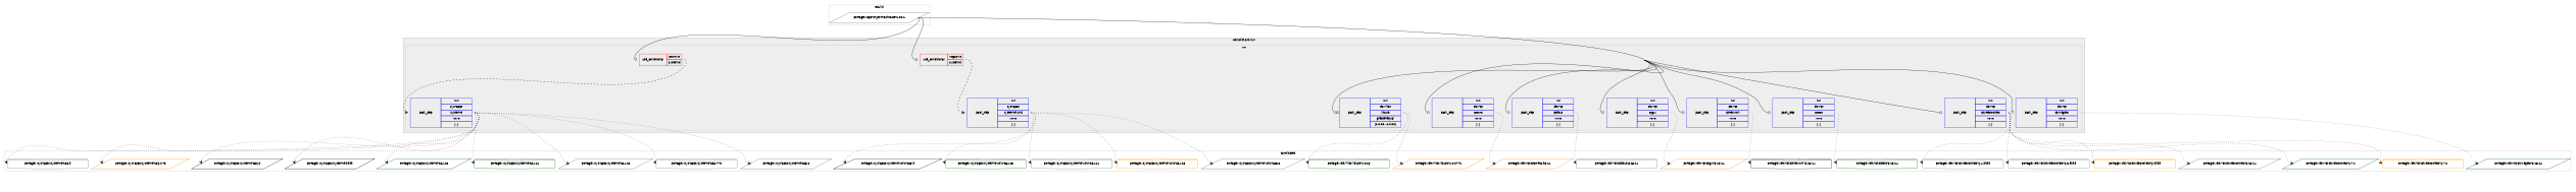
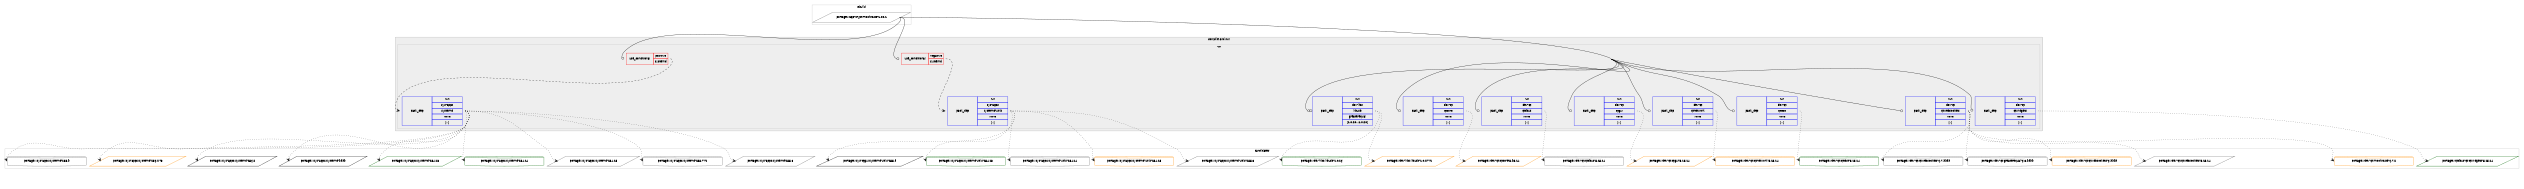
  digraph {
    compound=true
    concentrate=true
    fontname=Helvetica
    fontsize=10
    newrank=true
    rankdir=TB
    ranksep=1.5
    node [color=gray40 fontname=Helvetica fontsize=10 shape=parallelogram]
    edge [arrowhead=vee headport=w style=dotted tailport=e weight=100]
    n1 [label="portage://app-crypt/moolticute-1.00.1" width=4]
    n2 [color=blue label=<<TABLE BORDER="0" CELLBORDER="1" CELLSPACING="0" CELLPADDING="4" WIDTH="220"><TR><TD ROWSPAN="6" CELLPADDING="30">pack_dep</TD></TR><TR><TD WIDTH="110">run</TD></TR><TR><TD>sys-apps</TD></TR><TR><TD>systemd-utils</TD></TR><TR><TD>none</TD></TR><TR><TD>[,,]</TD></TR></TABLE>> shape=none]
    n3 [color=red label=<<TABLE BORDER="0" CELLBORDER="1" CELLSPACING="0" CELLPADDING="4"><TR><TD ROWSPAN="3" CELLPADDING="10">use_conditional</TD></TR><TR><TD>negative</TD></TR><TR><TD>systemd</TD></TR></TABLE>> shape=none]
    n4 [color=blue label=<<TABLE BORDER="0" CELLBORDER="1" CELLSPACING="0" CELLPADDING="4" WIDTH="220"><TR><TD ROWSPAN="6" CELLPADDING="30">pack_dep</TD></TR><TR><TD WIDTH="110">run</TD></TR><TR><TD>sys-apps</TD></TR><TR><TD>systemd</TD></TR><TR><TD>none</TD></TR><TR><TD>[,,]</TD></TR></TABLE>> shape=none]
    n5 [color=red label=<<TABLE BORDER="0" CELLBORDER="1" CELLSPACING="0" CELLPADDING="4"><TR><TD ROWSPAN="3" CELLPADDING="10">use_conditional</TD></TR><TR><TD>positive</TD></TR><TR><TD>systemd</TD></TR></TABLE>> shape=none]
    n6 [color=blue label=<<TABLE BORDER="0" CELLBORDER="1" CELLSPACING="0" CELLPADDING="4" WIDTH="220"><TR><TD ROWSPAN="6" CELLPADDING="30">pack_dep</TD></TR><TR><TD WIDTH="110">run</TD></TR><TR><TD>dev-libs</TD></TR><TR><TD>libusb</TD></TR><TR><TD>greaterequal</TD></TR><TR><TD>[1.0.20,,,1.0.20]</TD></TR></TABLE>> shape=none]
    n7 [color=blue label=<<TABLE BORDER="0" CELLBORDER="1" CELLSPACING="0" CELLPADDING="4" WIDTH="220"><TR><TD ROWSPAN="6" CELLPADDING="30">pack_dep</TD></TR><TR><TD WIDTH="110">run</TD></TR><TR><TD>dev-qt</TD></TR><TR><TD>qtcore</TD></TR><TR><TD>none</TD></TR><TR><TD>[,,]</TD></TR></TABLE>> shape=none]
    n8 [color=blue label=<<TABLE BORDER="0" CELLBORDER="1" CELLSPACING="0" CELLPADDING="4" WIDTH="220"><TR><TD ROWSPAN="6" CELLPADDING="30">pack_dep</TD></TR><TR><TD WIDTH="110">run</TD></TR><TR><TD>dev-qt</TD></TR><TR><TD>qtdbus</TD></TR><TR><TD>none</TD></TR><TR><TD>[,,]</TD></TR></TABLE>> shape=none]
    n9 [color=blue label=<<TABLE BORDER="0" CELLBORDER="1" CELLSPACING="0" CELLPADDING="4" WIDTH="220"><TR><TD ROWSPAN="6" CELLPADDING="30">pack_dep</TD></TR><TR><TD WIDTH="110">run</TD></TR><TR><TD>dev-qt</TD></TR><TR><TD>qtgui</TD></TR><TR><TD>none</TD></TR><TR><TD>[,,]</TD></TR></TABLE>> shape=none]
    n10 [color=blue label=<<TABLE BORDER="0" CELLBORDER="1" CELLSPACING="0" CELLPADDING="4" WIDTH="220"><TR><TD ROWSPAN="6" CELLPADDING="30">pack_dep</TD></TR><TR><TD WIDTH="110">run</TD></TR><TR><TD>dev-qt</TD></TR><TR><TD>qtnetwork</TD></TR><TR><TD>none</TD></TR><TR><TD>[,,]</TD></TR></TABLE>> shape=none]
    n11 [color=blue label=<<TABLE BORDER="0" CELLBORDER="1" CELLSPACING="0" CELLPADDING="4" WIDTH="220"><TR><TD ROWSPAN="6" CELLPADDING="30">pack_dep</TD></TR><TR><TD WIDTH="110">run</TD></TR><TR><TD>dev-qt</TD></TR><TR><TD>qttest</TD></TR><TR><TD>none</TD></TR><TR><TD>[,,]</TD></TR></TABLE>> shape=none]
    n12 [color=blue label=<<TABLE BORDER="0" CELLBORDER="1" CELLSPACING="0" CELLPADDING="4" WIDTH="220"><TR><TD ROWSPAN="6" CELLPADDING="30">pack_dep</TD></TR><TR><TD WIDTH="110">run</TD></TR><TR><TD>dev-qt</TD></TR><TR><TD>qtwebsockets</TD></TR><TR><TD>none</TD></TR><TR><TD>[,,]</TD></TR></TABLE>> shape=none]
    n13 [color=blue label=<<TABLE BORDER="0" CELLBORDER="1" CELLSPACING="0" CELLPADDING="4" WIDTH="220"><TR><TD ROWSPAN="6" CELLPADDING="30">pack_dep</TD></TR><TR><TD WIDTH="110">run</TD></TR><TR><TD>dev-qt</TD></TR><TR><TD>qtwidgets</TD></TR><TR><TD>none</TD></TR><TR><TD>[,,]</TD></TR></TABLE>> shape=none]
-   n14 [color=black label="portage://sys-apps/systemd-utils-255.9" width=4]
+   n14 [color=black label="portage://sys-qtgui/systemd-utils-255.9" width=4]
    n15 [label="portage://sys-apps/systemd-utils-255.8" width=4]
    n16 [color=darkorange label="portage://sys-apps/systemd-utils-254.15" shape=cylinder width=4]
    n17 [label="portage://sys-apps/systemd-utils-254.14" shape=cylinder width=4]
    n18 [color=darkgreen label="portage://sys-apps/systemd-utils-254.13" shape=cylinder width=4]
    n19 [color=black label="portage://sys-apps/systemd-9999" width=4]
    n20 [color=black label="portage://sys-apps/systemd-256.2" width=4]
    n21 [color=darkorange label="portage://sys-apps/systemd-256.1-r3" width=4]
    n22 [label="portage://sys-apps/systemd-255.9" shape=cylinder width=4]
    n23 [label="portage://sys-apps/systemd-255.8" width=4]
    n24 [label="portage://sys-apps/systemd-255.7-r1" shape=cylinder width=4]
    n25 [label="portage://sys-apps/systemd-254.15" width=4]
    n26 [color=darkgreen label="portage://sys-apps/systemd-254.14" shape=cylinder width=4]
    n27 [color=darkgreen label="portage://sys-apps/systemd-254.13" width=4]
    n28 [color=darkorange label="portage://dev-libs/libusb-1.0.27-r1" width=4]
    n29 [color=darkgreen label="portage://dev-libs/libusb-1.0.26" shape=cylinder width=4]
    n30 [color=darkorange label="portage://dev-qt/qtcore-5.95.14" width=4]
    n31 [label="portage://dev-qt/qtdbus-5.15.14" shape=cylinder width=4]
    n32 [color=darkorange label="portage://dev-qt/qtgui-5.15.14" width=4]
-   n33 [color=black label="portage://dev-qt/qtnetwork-5.15.14" shape=cylinder width=4]
+   n33 [color=darkorange label="portage://dev-qt/qtnetwork-5.15.14" shape=cylinder width=4]
    n34 [color=darkgreen label="portage://dev-qt/qttest-5.15.14" shape=cylinder width=4]
    n35 [color=darkorange label="portage://dev-qt/qtwebsockets-6.9999" shape=cylinder width=4]
-   n36 [label="portage://dev-qt/qtwebsockets-6.8.9999" shape=cylinder width=4]
-   n37 [label="portage://dev-qt/qtwebsockets-6.4.9999" shape=cylinder width=4]
-   n38 [color=darkorange label="portage://dev-qt/qtwebsockets-6.7.2" shape=cylinder width=4]
-   n39 [color=darkgreen label="portage://dev-qt/qtwebsockets-6.7.1" width=4]
+   n36 [label="portage://dev-qt/greaterequal-6.8.9999" shape=cylinder width=4]
+   n37 [label="portage://dev-qt/qtwebsockets-6.7.9999" shape=cylinder width=4]
+   n38 [color=darkorange label="portage://dev-qt/moolticute-6.7.2" shape=cylinder width=4]
    n40 [label="portage://dev-qt/qtwebsockets-5.15.14" width=4]
-   n41 [color=darkgreen label="portage://dev-qt/qtwidgets-5.15.14" width=4]
+   n41 [color=darkgreen label="portage://qtdbus-qt/qtwidgets-5.15.14" width=4]
    subgraph cluster_1 {
      color=gray
      label=<<i>ebuild</i>>
      rank=same
      n1
    }
    subgraph cluster_2 {
      color=gray
      label=<<i>dependencies</i>>
      subgraph cluster_3 {
        color=gray
        fillcolor="#eeeeee"
        label=<<i>compile</i>>
        style=filled
      }
      subgraph cluster_4 {
        color=gray
        fillcolor="#eeeeee"
        label=<<i>compile and run</i>>
        style=filled
      }
      subgraph cluster_5 {
        color=gray
        fillcolor="#eeeeee"
        label=<<i>run</i>>
        style=filled
        subgraph sub_6 {
          color=gray
          fillcolor="#eeeeee"
          label=<<i>run</i>>
          style=filled
          n3
          subgraph sub_7 {
            color=gray
            fillcolor="#eeeeee"
            label=<<i>run</i>>
            style=filled
            n2
          }
        }
        subgraph sub_8 {
          color=gray
          fillcolor="#eeeeee"
          label=<<i>run</i>>
          style=filled
          n5
          subgraph sub_9 {
            color=gray
            fillcolor="#eeeeee"
            label=<<i>run</i>>
            style=filled
            n4
          }
        }
        subgraph sub_10 {
          color=gray
          fillcolor="#eeeeee"
          label=<<i>run</i>>
          style=filled
          n6
        }
        subgraph sub_11 {
          color=gray
          fillcolor="#eeeeee"
          label=<<i>run</i>>
          style=filled
          n7
        }
        subgraph sub_12 {
          color=gray
          fillcolor="#eeeeee"
          label=<<i>run</i>>
          style=filled
          n8
        }
        subgraph sub_13 {
          color=gray
          fillcolor="#eeeeee"
          label=<<i>run</i>>
          style=filled
          n9
        }
        subgraph sub_14 {
          color=gray
          fillcolor="#eeeeee"
          label=<<i>run</i>>
          style=filled
          n10
        }
        subgraph sub_15 {
          color=gray
          fillcolor="#eeeeee"
          label=<<i>run</i>>
          style=filled
          n11
        }
        subgraph sub_16 {
          color=gray
          fillcolor="#eeeeee"
          label=<<i>run</i>>
          style=filled
          n12
        }
        subgraph sub_17 {
          color=gray
          fillcolor="#eeeeee"
          label=<<i>run</i>>
          style=filled
          n13
        }
      }
    }
    subgraph cluster_18 {
      color=gray
      label=<<i>candidates</i>>
      rank=same
      subgraph sub_19 {
        color=black
        label=<<i>candidates</i>>
        nodesep=1
        rank=same
        n14
        n15
        n16
        n17
        n18
      }
      subgraph sub_20 {
        color=black
        label=<<i>candidates</i>>
        nodesep=1
        rank=same
        n19
        n20
        n21
        n22
        n23
        n24
        n25
        n26
        n27
      }
      subgraph sub_21 {
        color=black
        label=<<i>candidates</i>>
        nodesep=1
        rank=same
        n28
        n29
      }
      subgraph sub_22 {
        color=black
        label=<<i>candidates</i>>
        nodesep=1
        rank=same
        n30
      }
      subgraph sub_23 {
        color=black
        label=<<i>candidates</i>>
        nodesep=1
        rank=same
        n31
      }
      subgraph sub_24 {
        color=black
        label=<<i>candidates</i>>
        nodesep=1
        rank=same
        n32
      }
      subgraph sub_25 {
        color=black
        label=<<i>candidates</i>>
        nodesep=1
        rank=same
        n33
      }
      subgraph sub_26 {
        color=black
        label=<<i>candidates</i>>
        nodesep=1
        rank=same
        n34
      }
      subgraph sub_27 {
        color=black
        label=<<i>candidates</i>>
        nodesep=1
        rank=same
        n35
        n36
        n37
        n38
-       n39
        n40
      }
      subgraph sub_28 {
        color=black
        label=<<i>candidates</i>>
        nodesep=1
        rank=same
        n41
      }
    }
    n1 -> n3 [arrowhead=odot style=solid weight=20]
    n1 -> n5 [arrowhead=odot style=solid weight=20]
    n1 -> n6 [arrowhead=odot style=solid weight=20]
    n1 -> n7 [arrowhead=odot style=solid weight=20]
    n1 -> n8 [arrowhead=odot style=solid weight=20]
    n1 -> n9 [arrowhead=odot style=solid weight=20]
    n1 -> n10 [arrowhead=odot style=solid weight=20]
    n1 -> n11 [arrowhead=odot style=solid weight=20]
    n1 -> n12 [arrowhead=odot style=solid weight=20]
    n1 -> n13 [arrowhead=odot style=solid weight=20]
    n2 -> n14
    n2 -> n15
    n2 -> n16
    n2 -> n17
    n2 -> n18
    n3 -> n2 [style=dashed weight=20]
    n4 -> n19
    n4 -> n20
    n4 -> n21
    n4 -> n22
    n4 -> n23
    n4 -> n24
    n4 -> n25
    n4 -> n26
    n4 -> n27
    n5 -> n4 [style=dashed weight=20]
    n6 -> n28
    n6 -> n29
    n7 -> n30
    n8 -> n31
    n9 -> n32
    n10 -> n33
    n11 -> n34
    n12 -> n35
    n12 -> n36
    n12 -> n37
    n12 -> n38
-   n12 -> n39
    n12 -> n40
    n13 -> n41
  }
